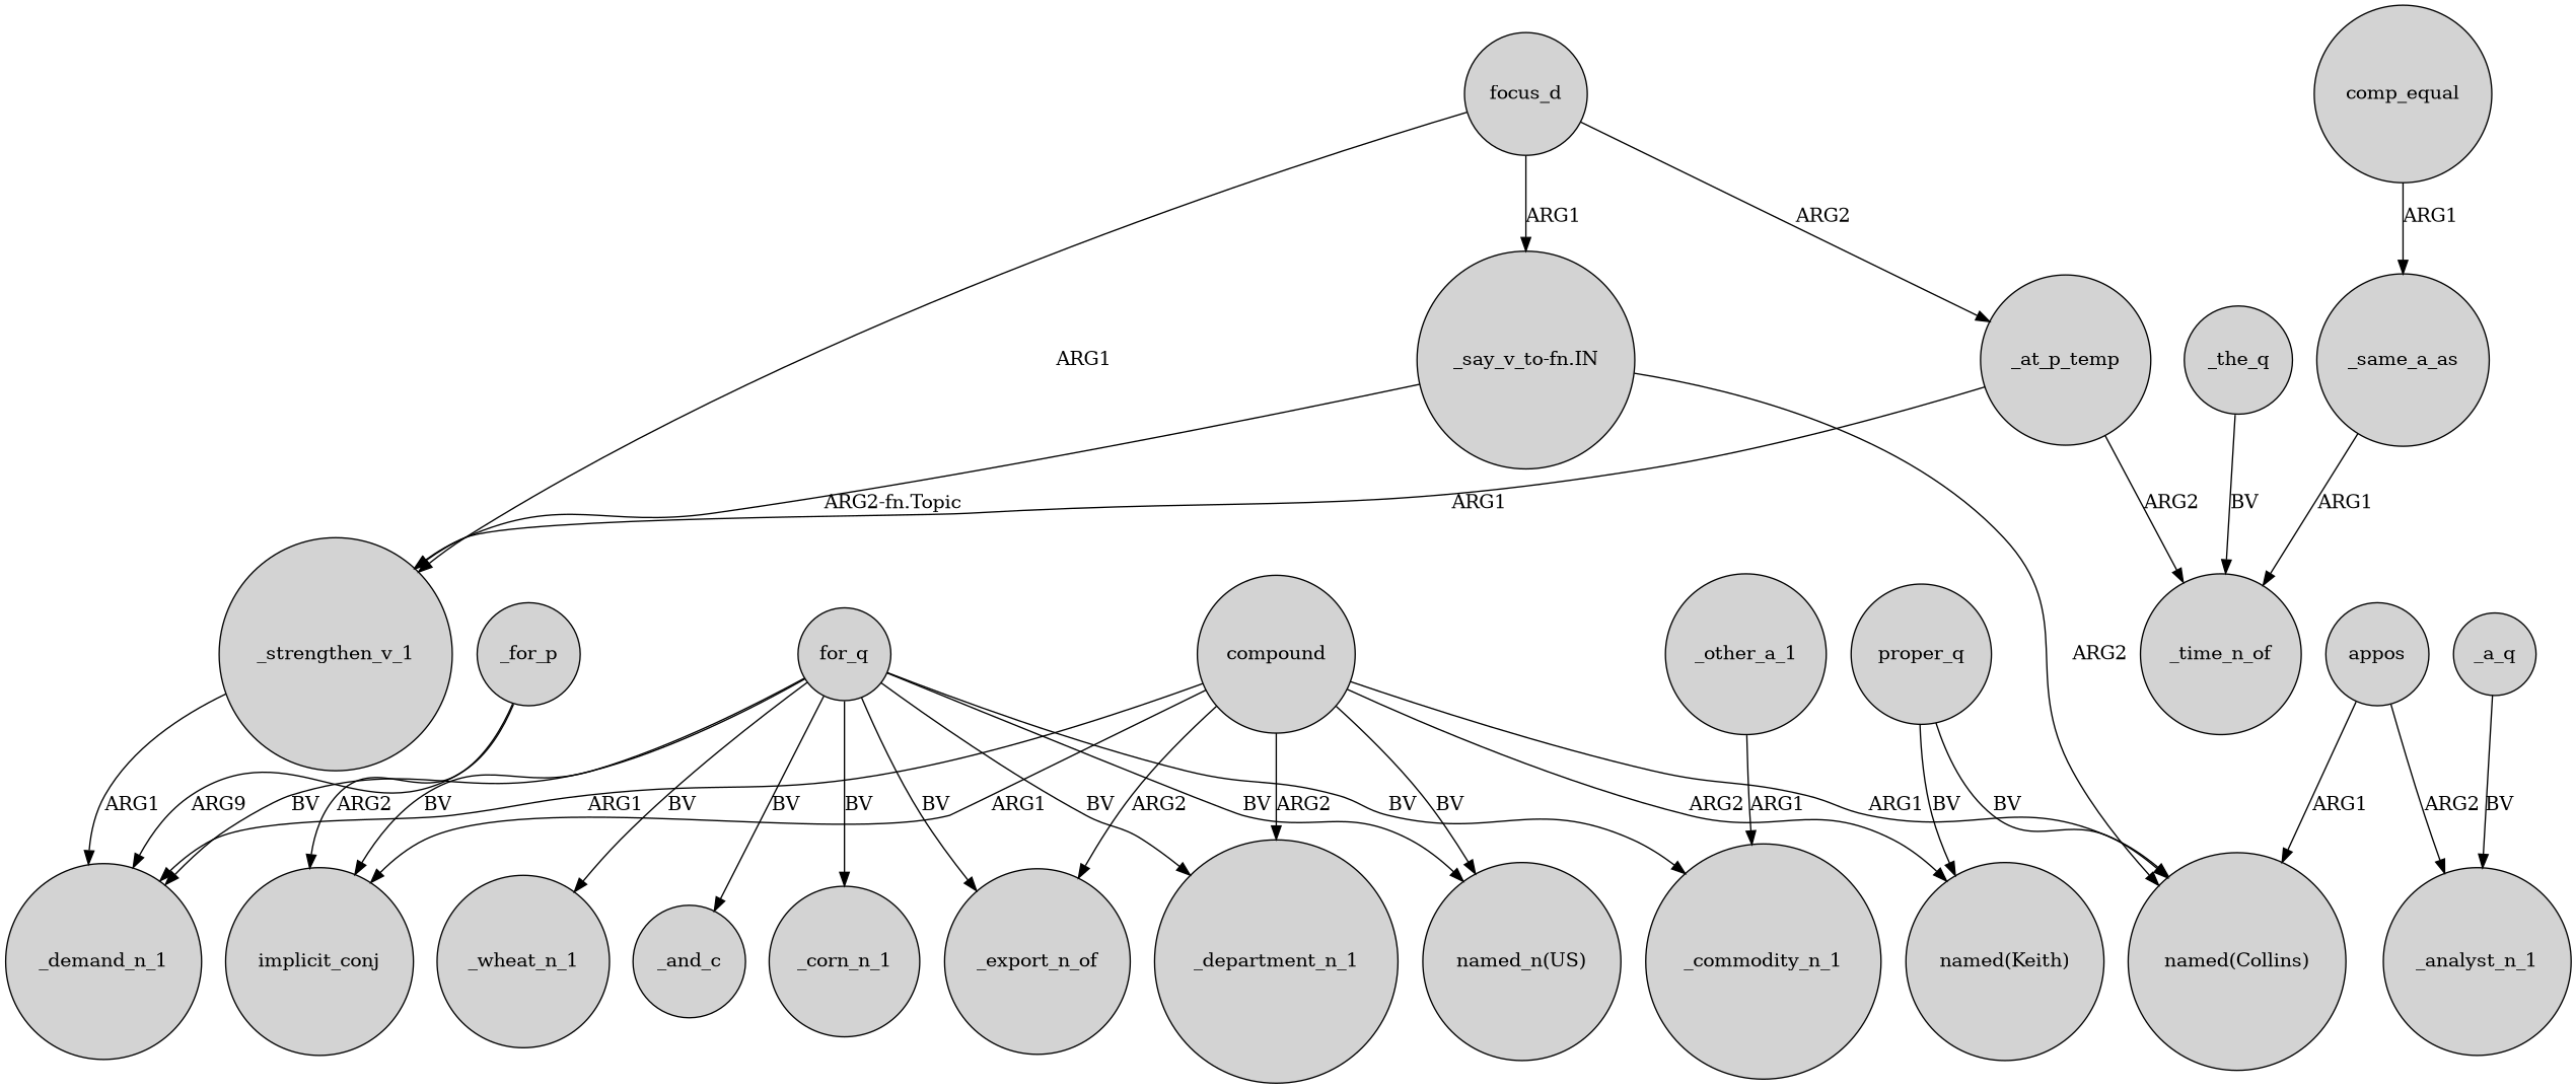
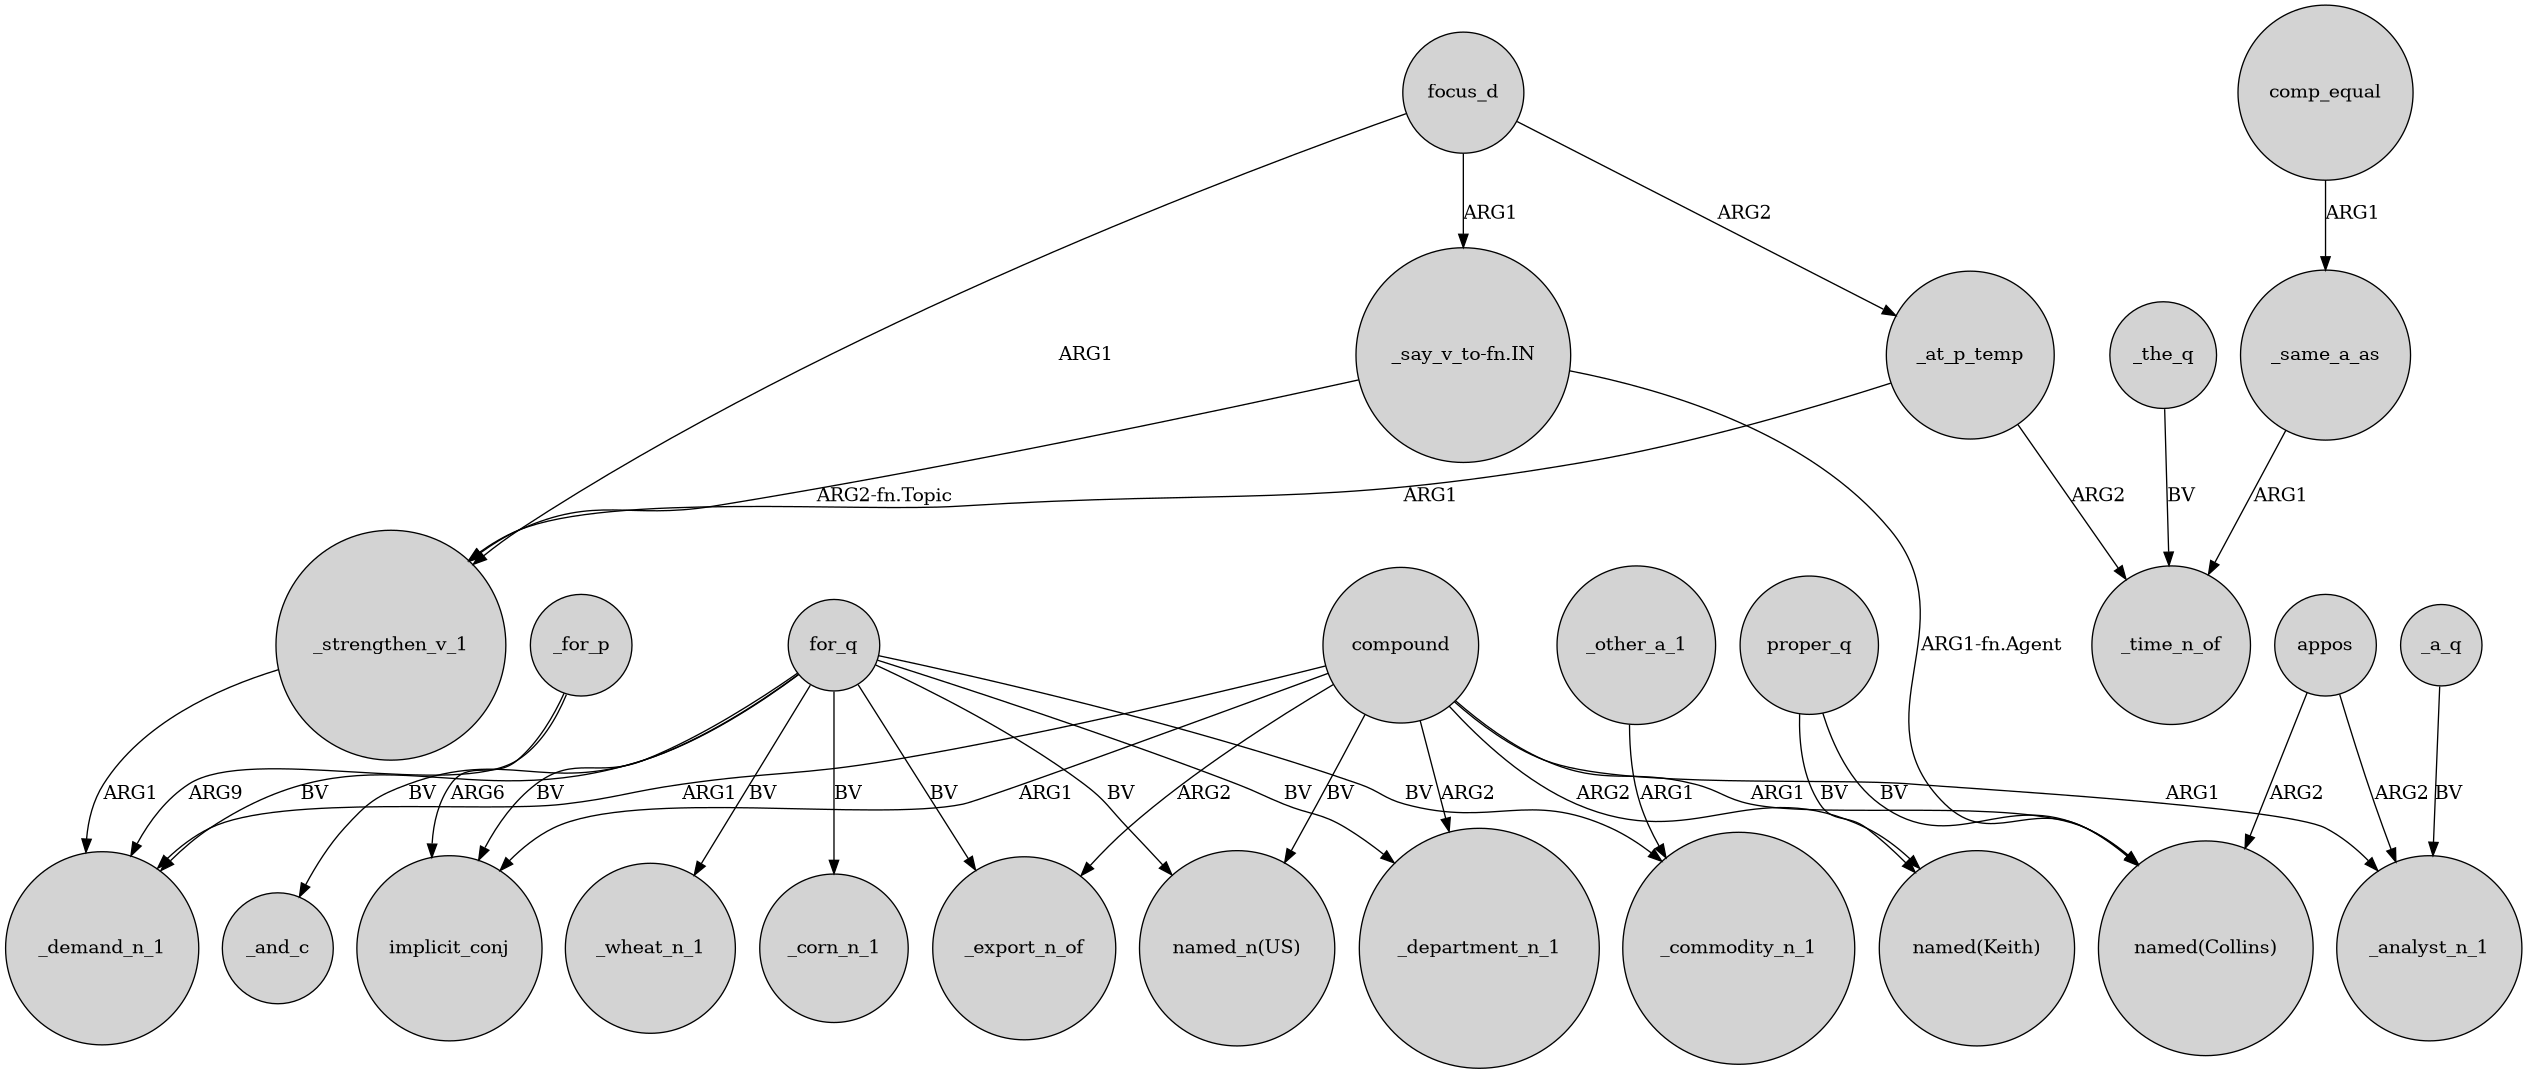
  digraph {
    node [shape=circle style=filled]
    focus_d
    _at_p_temp
    _strengthen_v_1
    "_say_v_to-fn.IN"
    _time_n_of
    _demand_n_1
    "named(Collins)"
    n8 [label=for_q]
    _department_n_1
    "named_n(US)"
    implicit_conj
    _commodity_n_1
    _wheat_n_1
    _corn_n_1
    _export_n_of
    _and_c
    proper_q
    "named(Keith)"
    _for_p
    compound
    _analyst_n_1
    appos
    _the_q
    comp_equal
    _same_a_as
    _other_a_1
    _a_q
    focus_d -> _at_p_temp [label=ARG2]
    focus_d -> _strengthen_v_1 [label=ARG1]
    focus_d -> "_say_v_to-fn.IN" [label=ARG1]
    _at_p_temp -> _strengthen_v_1 [label=ARG1]
    _at_p_temp -> _time_n_of [label=ARG2]
    _strengthen_v_1 -> _demand_n_1 [label=ARG1]
    "_say_v_to-fn.IN" -> _strengthen_v_1 [label="ARG2-fn.Topic"]
-   "_say_v_to-fn.IN" -> "named(Collins)" [label=ARG2]
+   "_say_v_to-fn.IN" -> "named(Collins)" [label="ARG1-fn.Agent"]
    n8 -> _demand_n_1 [label=BV]
    n8 -> _department_n_1 [label=BV]
    n8 -> "named_n(US)" [label=BV]
    n8 -> implicit_conj [label=BV]
    n8 -> _commodity_n_1 [label=BV]
    n8 -> _wheat_n_1 [label=BV]
    n8 -> _corn_n_1 [label=BV]
    n8 -> _export_n_of [label=BV]
    n8 -> _and_c [label=BV]
    proper_q -> "named(Collins)" [label=BV]
    proper_q -> "named(Keith)" [label=BV]
    _for_p -> _demand_n_1 [label=ARG9]
-   _for_p -> implicit_conj [label=ARG2]
+   _for_p -> implicit_conj [label=ARG6]
    compound -> _demand_n_1 [label=ARG1]
    compound -> "named(Collins)" [label=ARG1]
    compound -> _department_n_1 [label=ARG2]
    compound -> "named_n(US)" [label=BV]
    compound -> implicit_conj [label=ARG1]
    compound -> _export_n_of [label=ARG2]
    compound -> "named(Keith)" [label=ARG2]
-   appos -> "named(Collins)" [label=ARG1]
+   compound -> _analyst_n_1 [label=ARG1]
+   appos -> "named(Collins)" [label=ARG2]
    appos -> _analyst_n_1 [label=ARG2]
    _the_q -> _time_n_of [label=BV]
    comp_equal -> _same_a_as [label=ARG1]
    _same_a_as -> _time_n_of [label=ARG1]
    _other_a_1 -> _commodity_n_1 [label=ARG1]
    _a_q -> _analyst_n_1 [label=BV]
  }
